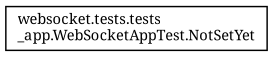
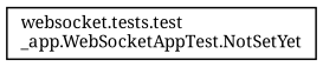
  digraph {
    rankdir=TB
    fontname="Noto Serif"
-   n1 [color=black fillcolor=white fontname="Noto Serif" fontsize=10 height=0.2 label="websocket.tests.tests\l_app.WebSocketAppTest.NotSetYet" shape=record style=filled width=0.4]
+   n1 [color=black fillcolor=white fontname="Noto Serif" fontsize=10 height=0.2 label="websocket.tests.test\l_app.WebSocketAppTest.NotSetYet" shape=record style=filled width=0.4]
  }
